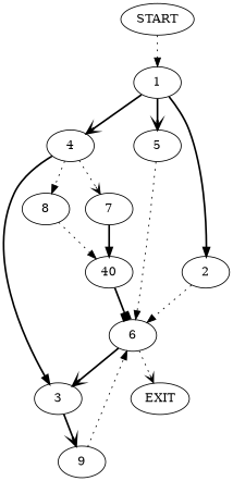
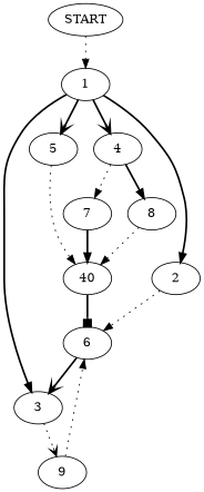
  digraph {
    edge [arrowhead=normal style=bold]
    n1 [label=START]
    1
    2
    3
    4
    5
-   n7 [label=EXIT]
    6
    9
    7
    8
    n12 [label=40]
    n1 -> 1 [style=dotted]
    1 -> 2
-   4 -> 3
+   1 -> 3
    1 -> 4 [arrowhead=vee]
    1 -> 5 [arrowhead=vee]
    2 -> 6 [style=dotted]
-   3 -> 9 [arrowhead=vee]
-   4 -> 7 [arrowhead=vee style=dotted]
-   4 -> 8 [style=dotted]
-   5 -> 6 [style=dotted]
+   3 -> 9 [arrowhead=vee style=dotted]
+   4 -> 7 [style=dotted]
+   4 -> 8
+   5 -> n12 [style=dotted]
    6 -> 3 [arrowhead=vee]
-   6 -> n7 [arrowhead=vee style=dotted]
    9 -> 6 [style=dotted]
    7 -> n12
    8 -> n12 [style=dotted]
    n12 -> 6 [arrowhead=box]
  }
